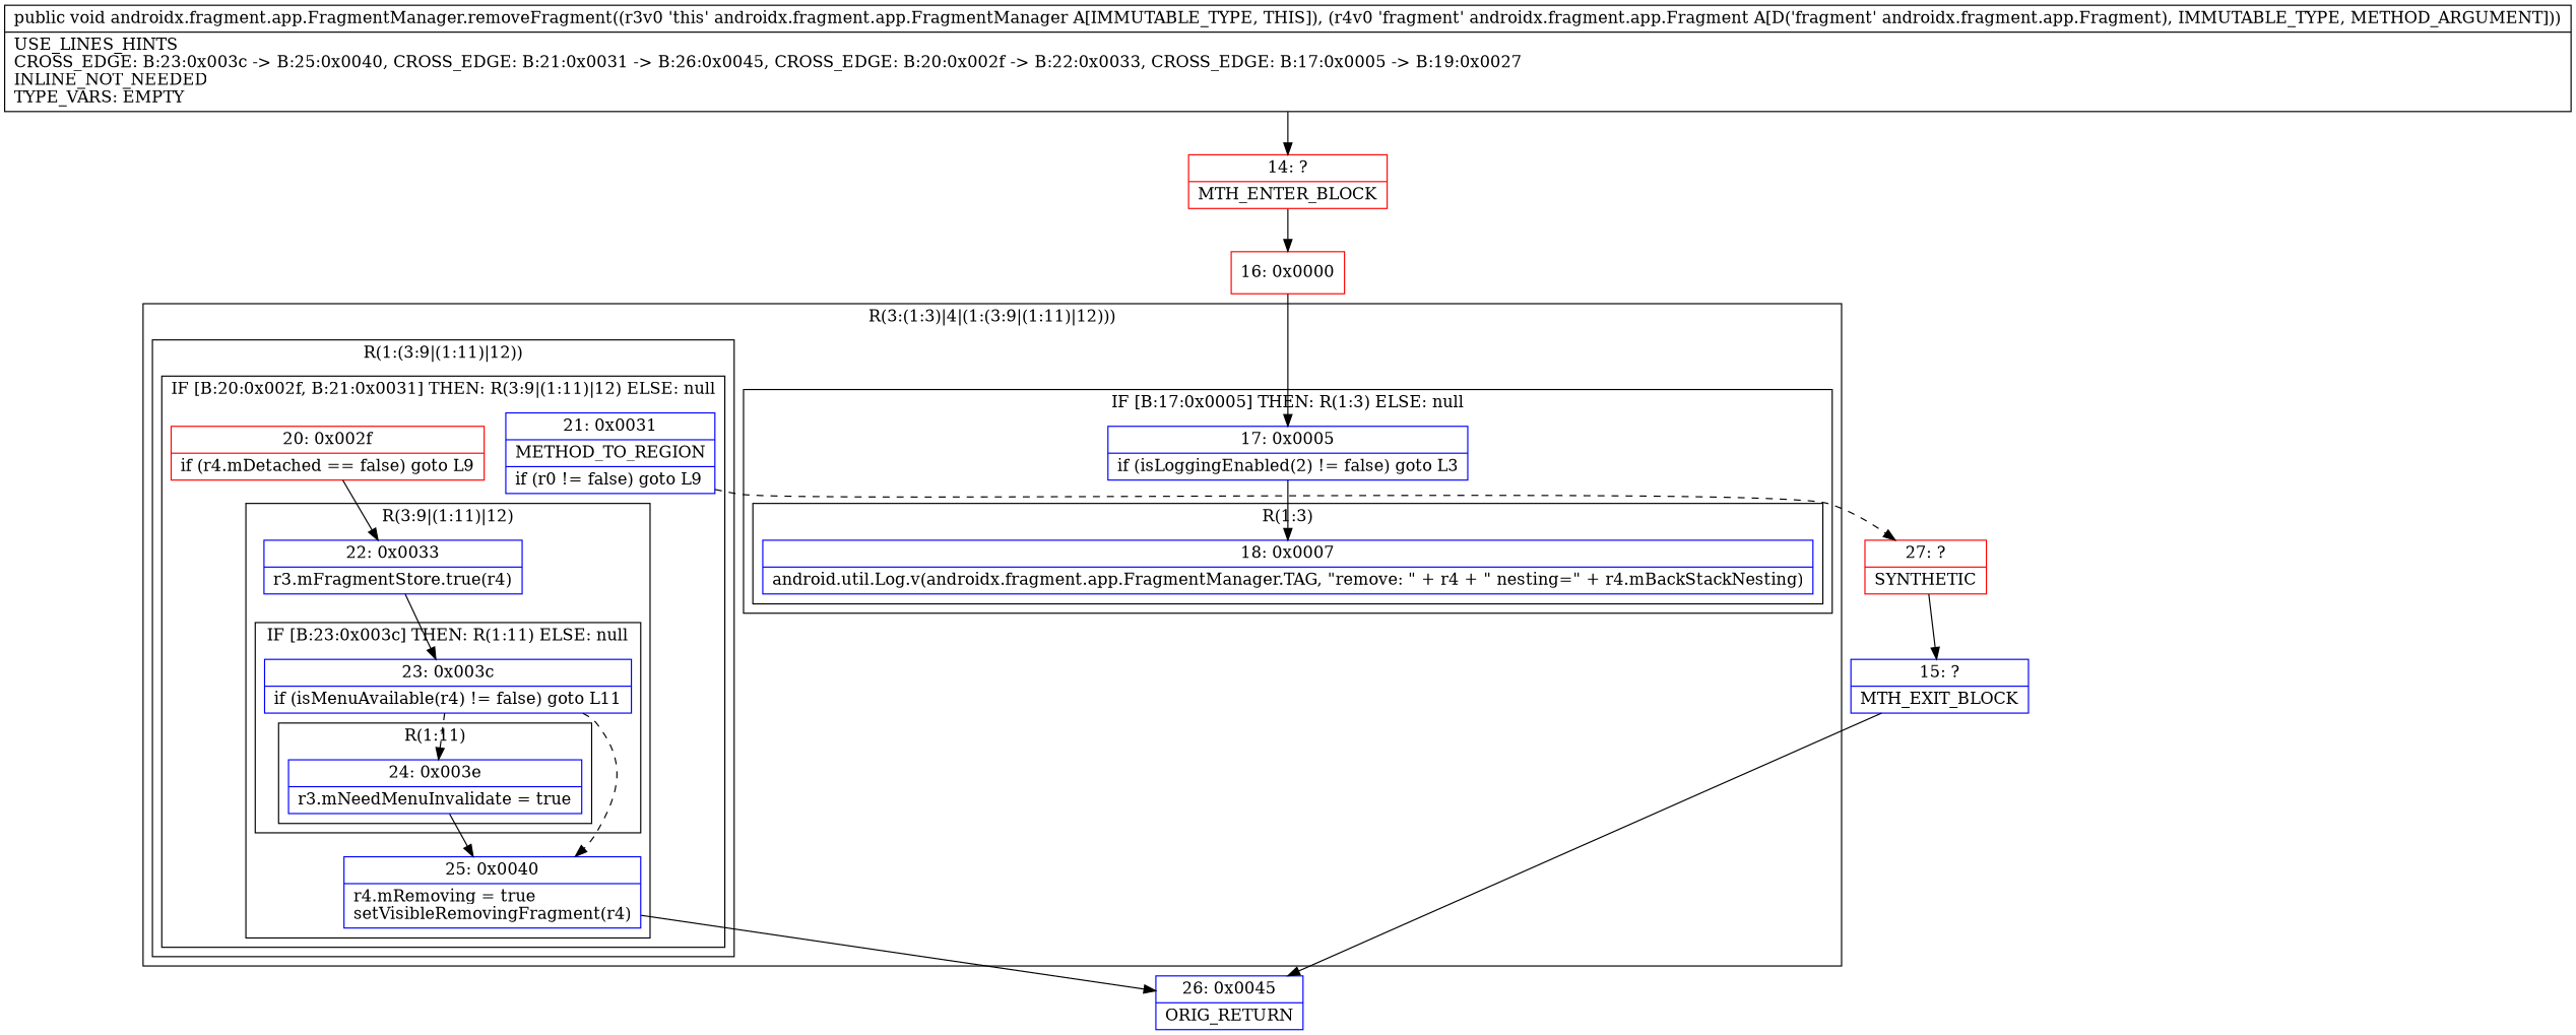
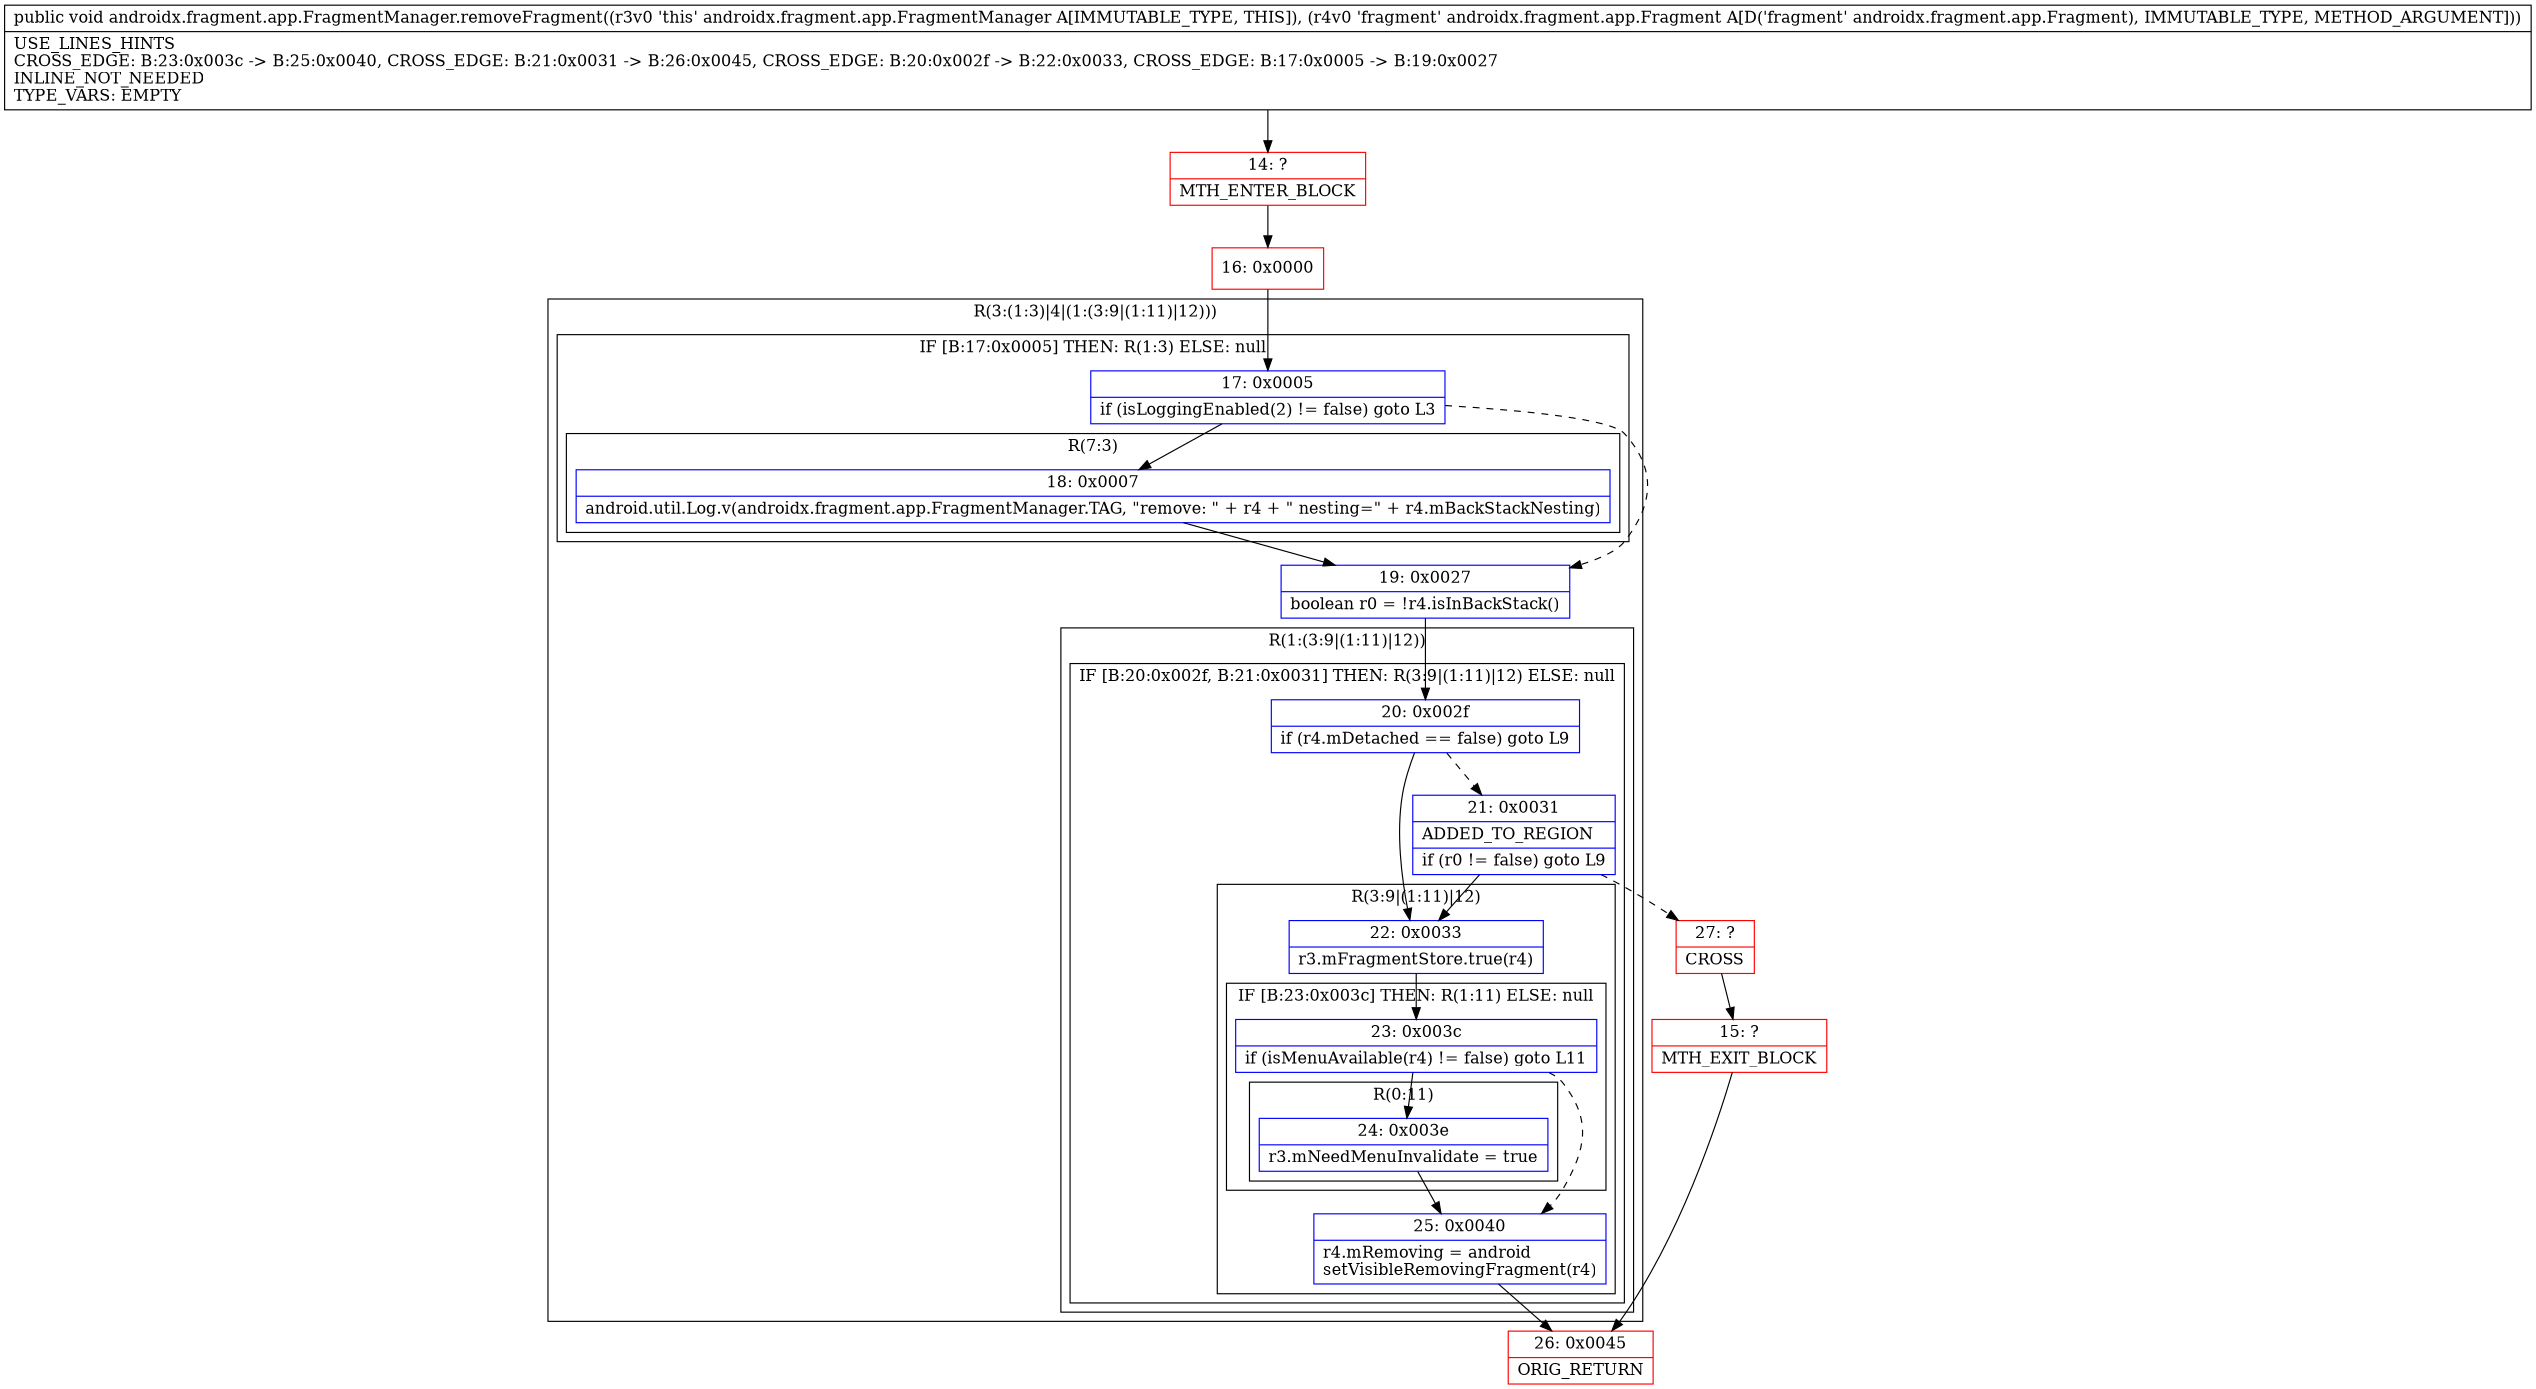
  digraph {
    node [color=blue shape=record]
    n1 [label="{18\:\ 0x0007|android.util.Log.v(androidx.fragment.app.FragmentManager.TAG, \"remove: \" + r4 + \" nesting=\" + r4.mBackStackNesting)\l}"]
    n2 [label="{17\:\ 0x0005|if (isLoggingEnabled(2) != false) goto L3\l}"]
    n3 [label="{24\:\ 0x003e|r3.mNeedMenuInvalidate = true\l}"]
    n4 [label="{23\:\ 0x003c|if (isMenuAvailable(r4) != false) goto L11\l}"]
    n5 [label="{22\:\ 0x0033|r3.mFragmentStore.true(r4)\l}"]
-   n6 [label="{25\:\ 0x0040|r4.mRemoving = true\lsetVisibleRemovingFragment(r4)\l}"]
-   n7 [color=red label="{20\:\ 0x002f|if (r4.mDetached == false) goto L9\l}"]
-   n8 [label="{21\:\ 0x0031|METHOD_TO_REGION\l|if (r0 != false) goto L9\l}"]
-   n10 [label="{26\:\ 0x0045|ORIG_RETURN\l}"]
-   n11 [color=red label="{27\:\ ?|SYNTHETIC\l}"]
-   n12 [label="{15\:\ ?|MTH_EXIT_BLOCK\l}"]
+   n6 [label="{25\:\ 0x0040|r4.mRemoving = android\lsetVisibleRemovingFragment(r4)\l}"]
+   n7 [label="{20\:\ 0x002f|if (r4.mDetached == false) goto L9\l}"]
+   n8 [label="{21\:\ 0x0031|ADDED_TO_REGION\l|if (r0 != false) goto L9\l}"]
+   n9 [label="{19\:\ 0x0027|boolean r0 = !r4.isInBackStack()\l}"]
+   n10 [color=red label="{26\:\ 0x0045|ORIG_RETURN\l}"]
+   n11 [color=red label="{27\:\ ?|CROSS\l}"]
+   n12 [color=red label="{15\:\ ?|MTH_EXIT_BLOCK\l}"]
    n13 [color=red label="{14\:\ ?|MTH_ENTER_BLOCK\l}"]
    n14 [color=red label="{16\:\ 0x0000}"]
    n15 [label="{public void androidx.fragment.app.FragmentManager.removeFragment((r3v0 'this' androidx.fragment.app.FragmentManager A[IMMUTABLE_TYPE, THIS]), (r4v0 'fragment' androidx.fragment.app.Fragment A[D('fragment' androidx.fragment.app.Fragment), IMMUTABLE_TYPE, METHOD_ARGUMENT]))  | USE_LINES_HINTS\lCROSS_EDGE: B:23:0x003c \-\> B:25:0x0040, CROSS_EDGE: B:21:0x0031 \-\> B:26:0x0045, CROSS_EDGE: B:20:0x002f \-\> B:22:0x0033, CROSS_EDGE: B:17:0x0005 \-\> B:19:0x0027\lINLINE_NOT_NEEDED\lTYPE_VARS: EMPTY\l}" color=""]
    subgraph cluster_1 {
      label="R(3:(1:3)|4|(1:(3:9|(1:11)|12)))"
+     n9
      subgraph cluster_2 {
        label="IF [B:17:0x0005] THEN: R(1:3) ELSE: null"
        n2
        subgraph cluster_3 {
-         label="R(1:3)"
+         label="R(7:3)"
          n1
        }
      }
      subgraph cluster_4 {
        label="R(1:(3:9|(1:11)|12))"
        subgraph cluster_5 {
          label="IF [B:20:0x002f, B:21:0x0031] THEN: R(3:9|(1:11)|12) ELSE: null"
          n7
          n8
          subgraph cluster_6 {
            label="R(3:9|(1:11)|12)"
            n5
            n6
            subgraph cluster_7 {
              label="IF [B:23:0x003c] THEN: R(1:11) ELSE: null"
              n4
              subgraph cluster_8 {
-               label="R(1:11)"
+               label="R(0:11)"
                n3
              }
            }
          }
        }
      }
    }
+   n1 -> n9
    n2 -> n1
+   n2 -> n9 [style=dashed]
    n3 -> n6
-   n4 -> n3 [style=dashed]
+   n4 -> n3
    n4 -> n6 [style=dashed]
    n5 -> n4
    n6 -> n10
    n7 -> n5
+   n7 -> n8 [style=dashed]
+   n8 -> n5
    n8 -> n11 [style=dashed]
+   n9 -> n7
    n11 -> n12
    n12 -> n10
    n13 -> n14
    n14 -> n2
    n15 -> n13
  }
